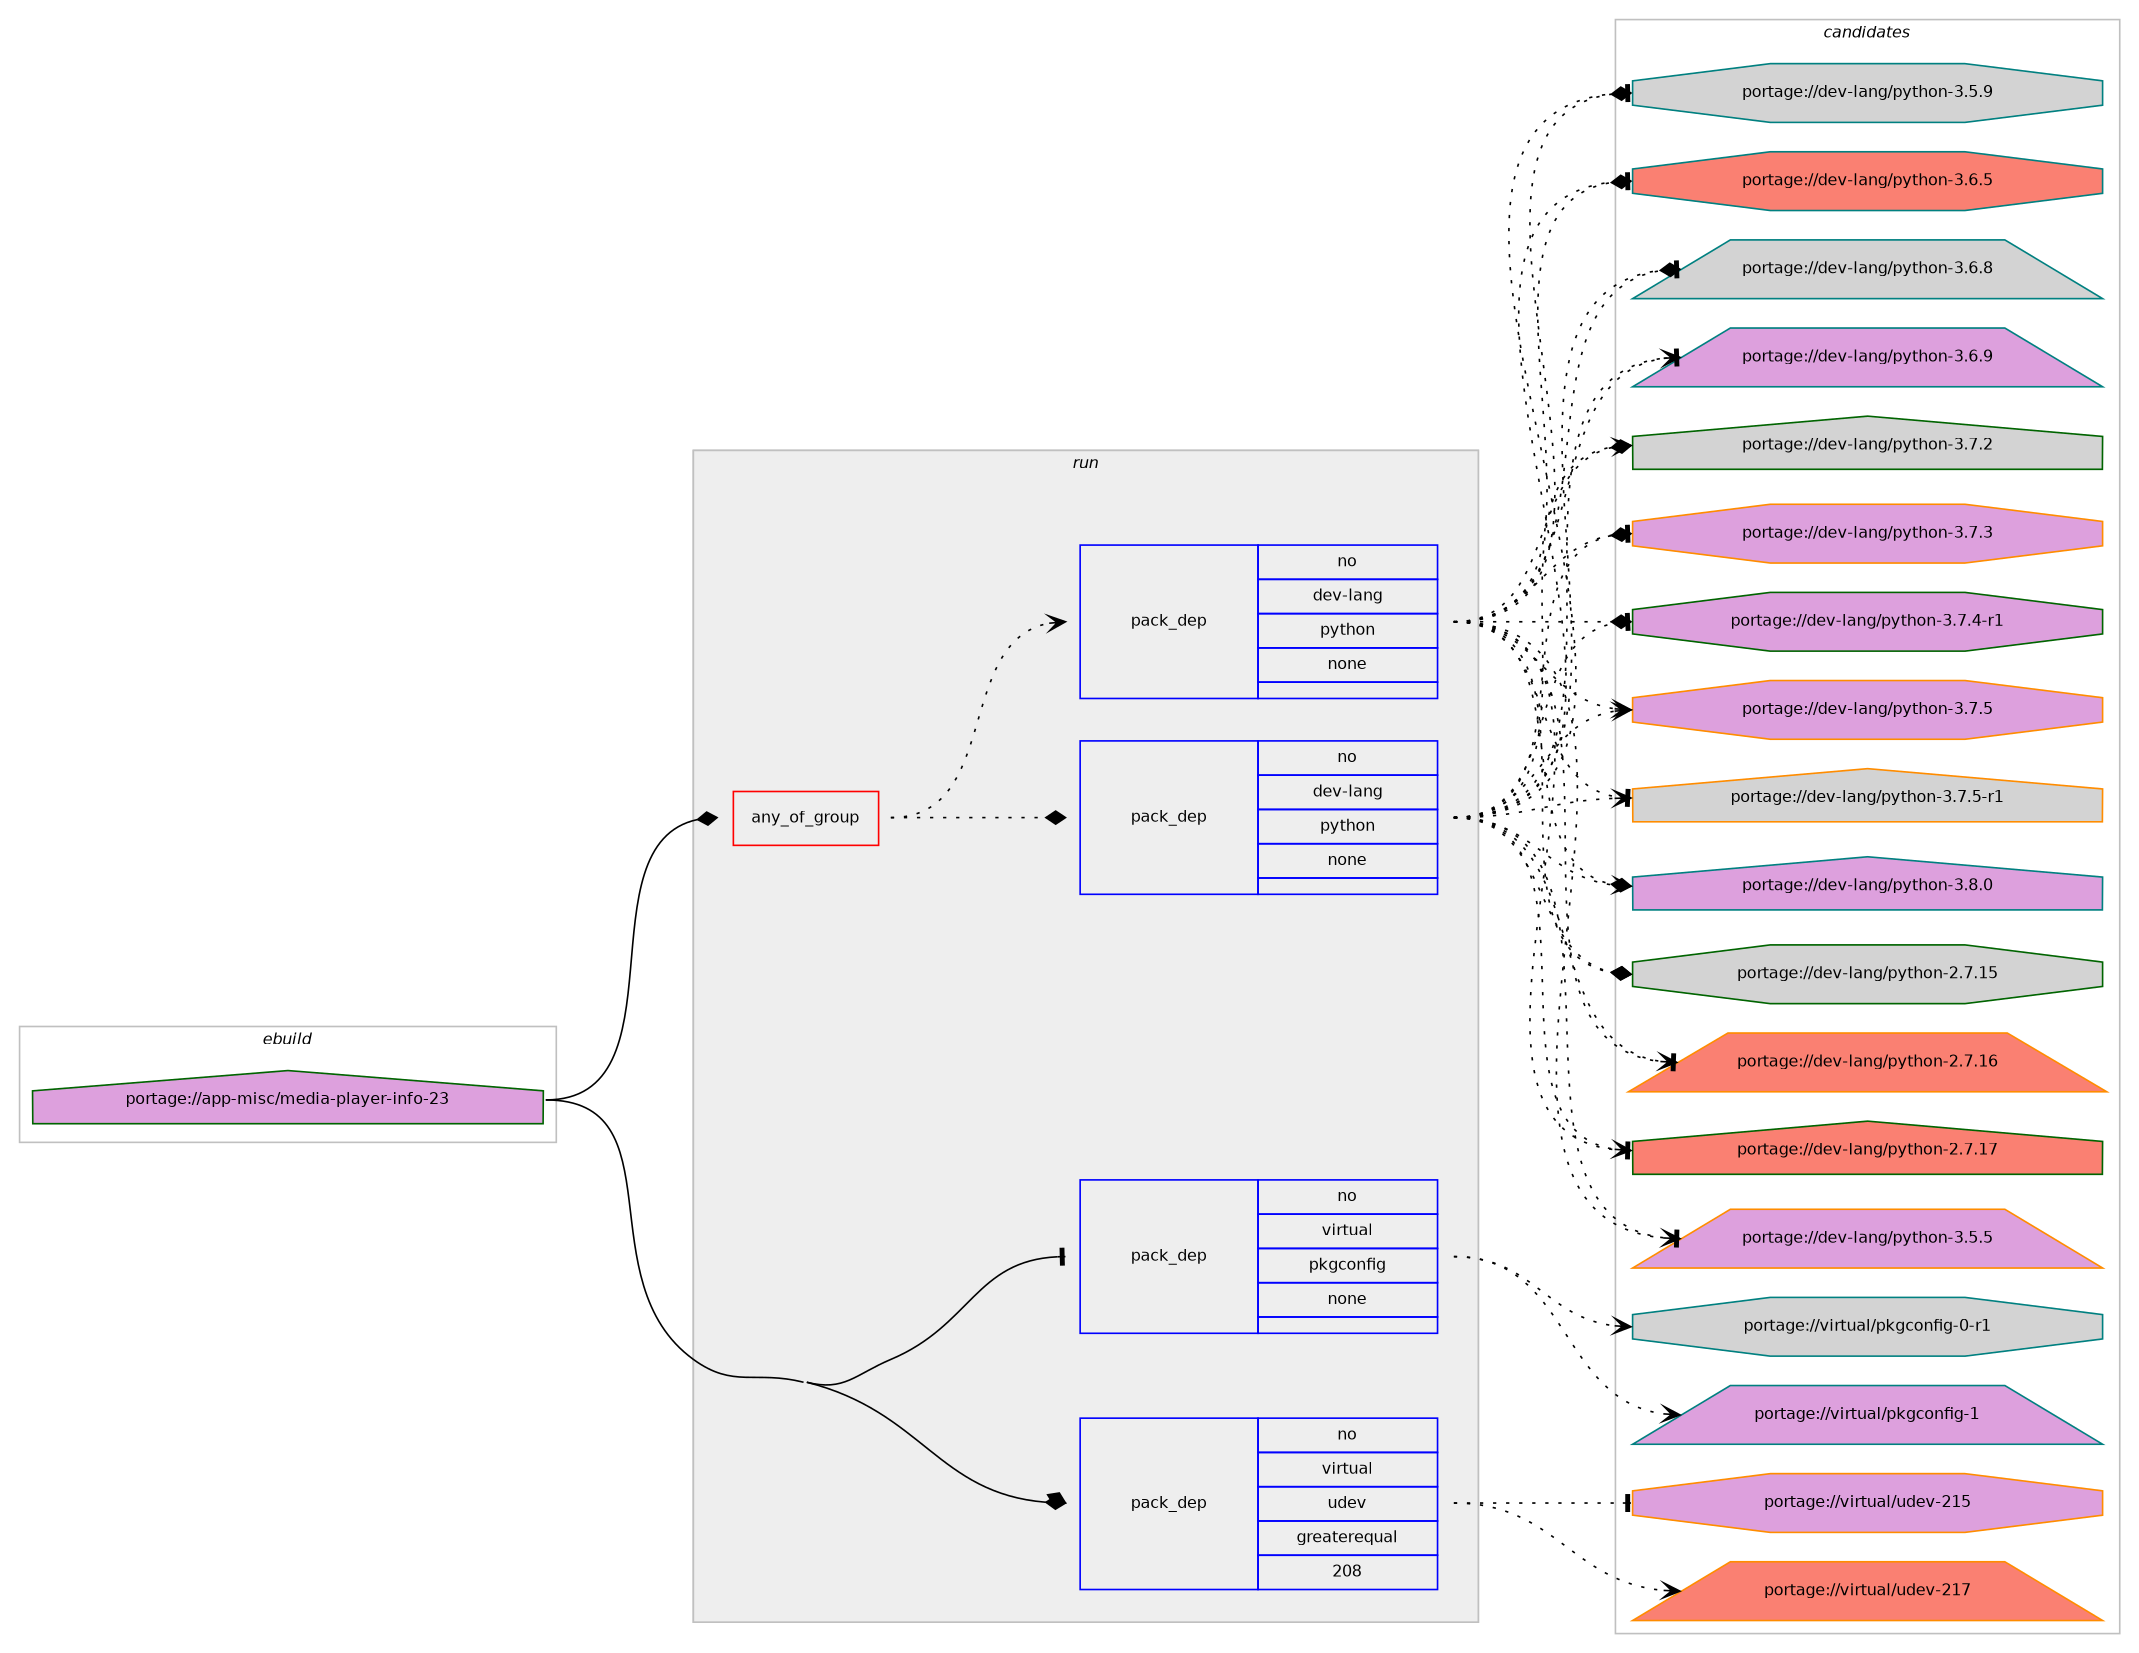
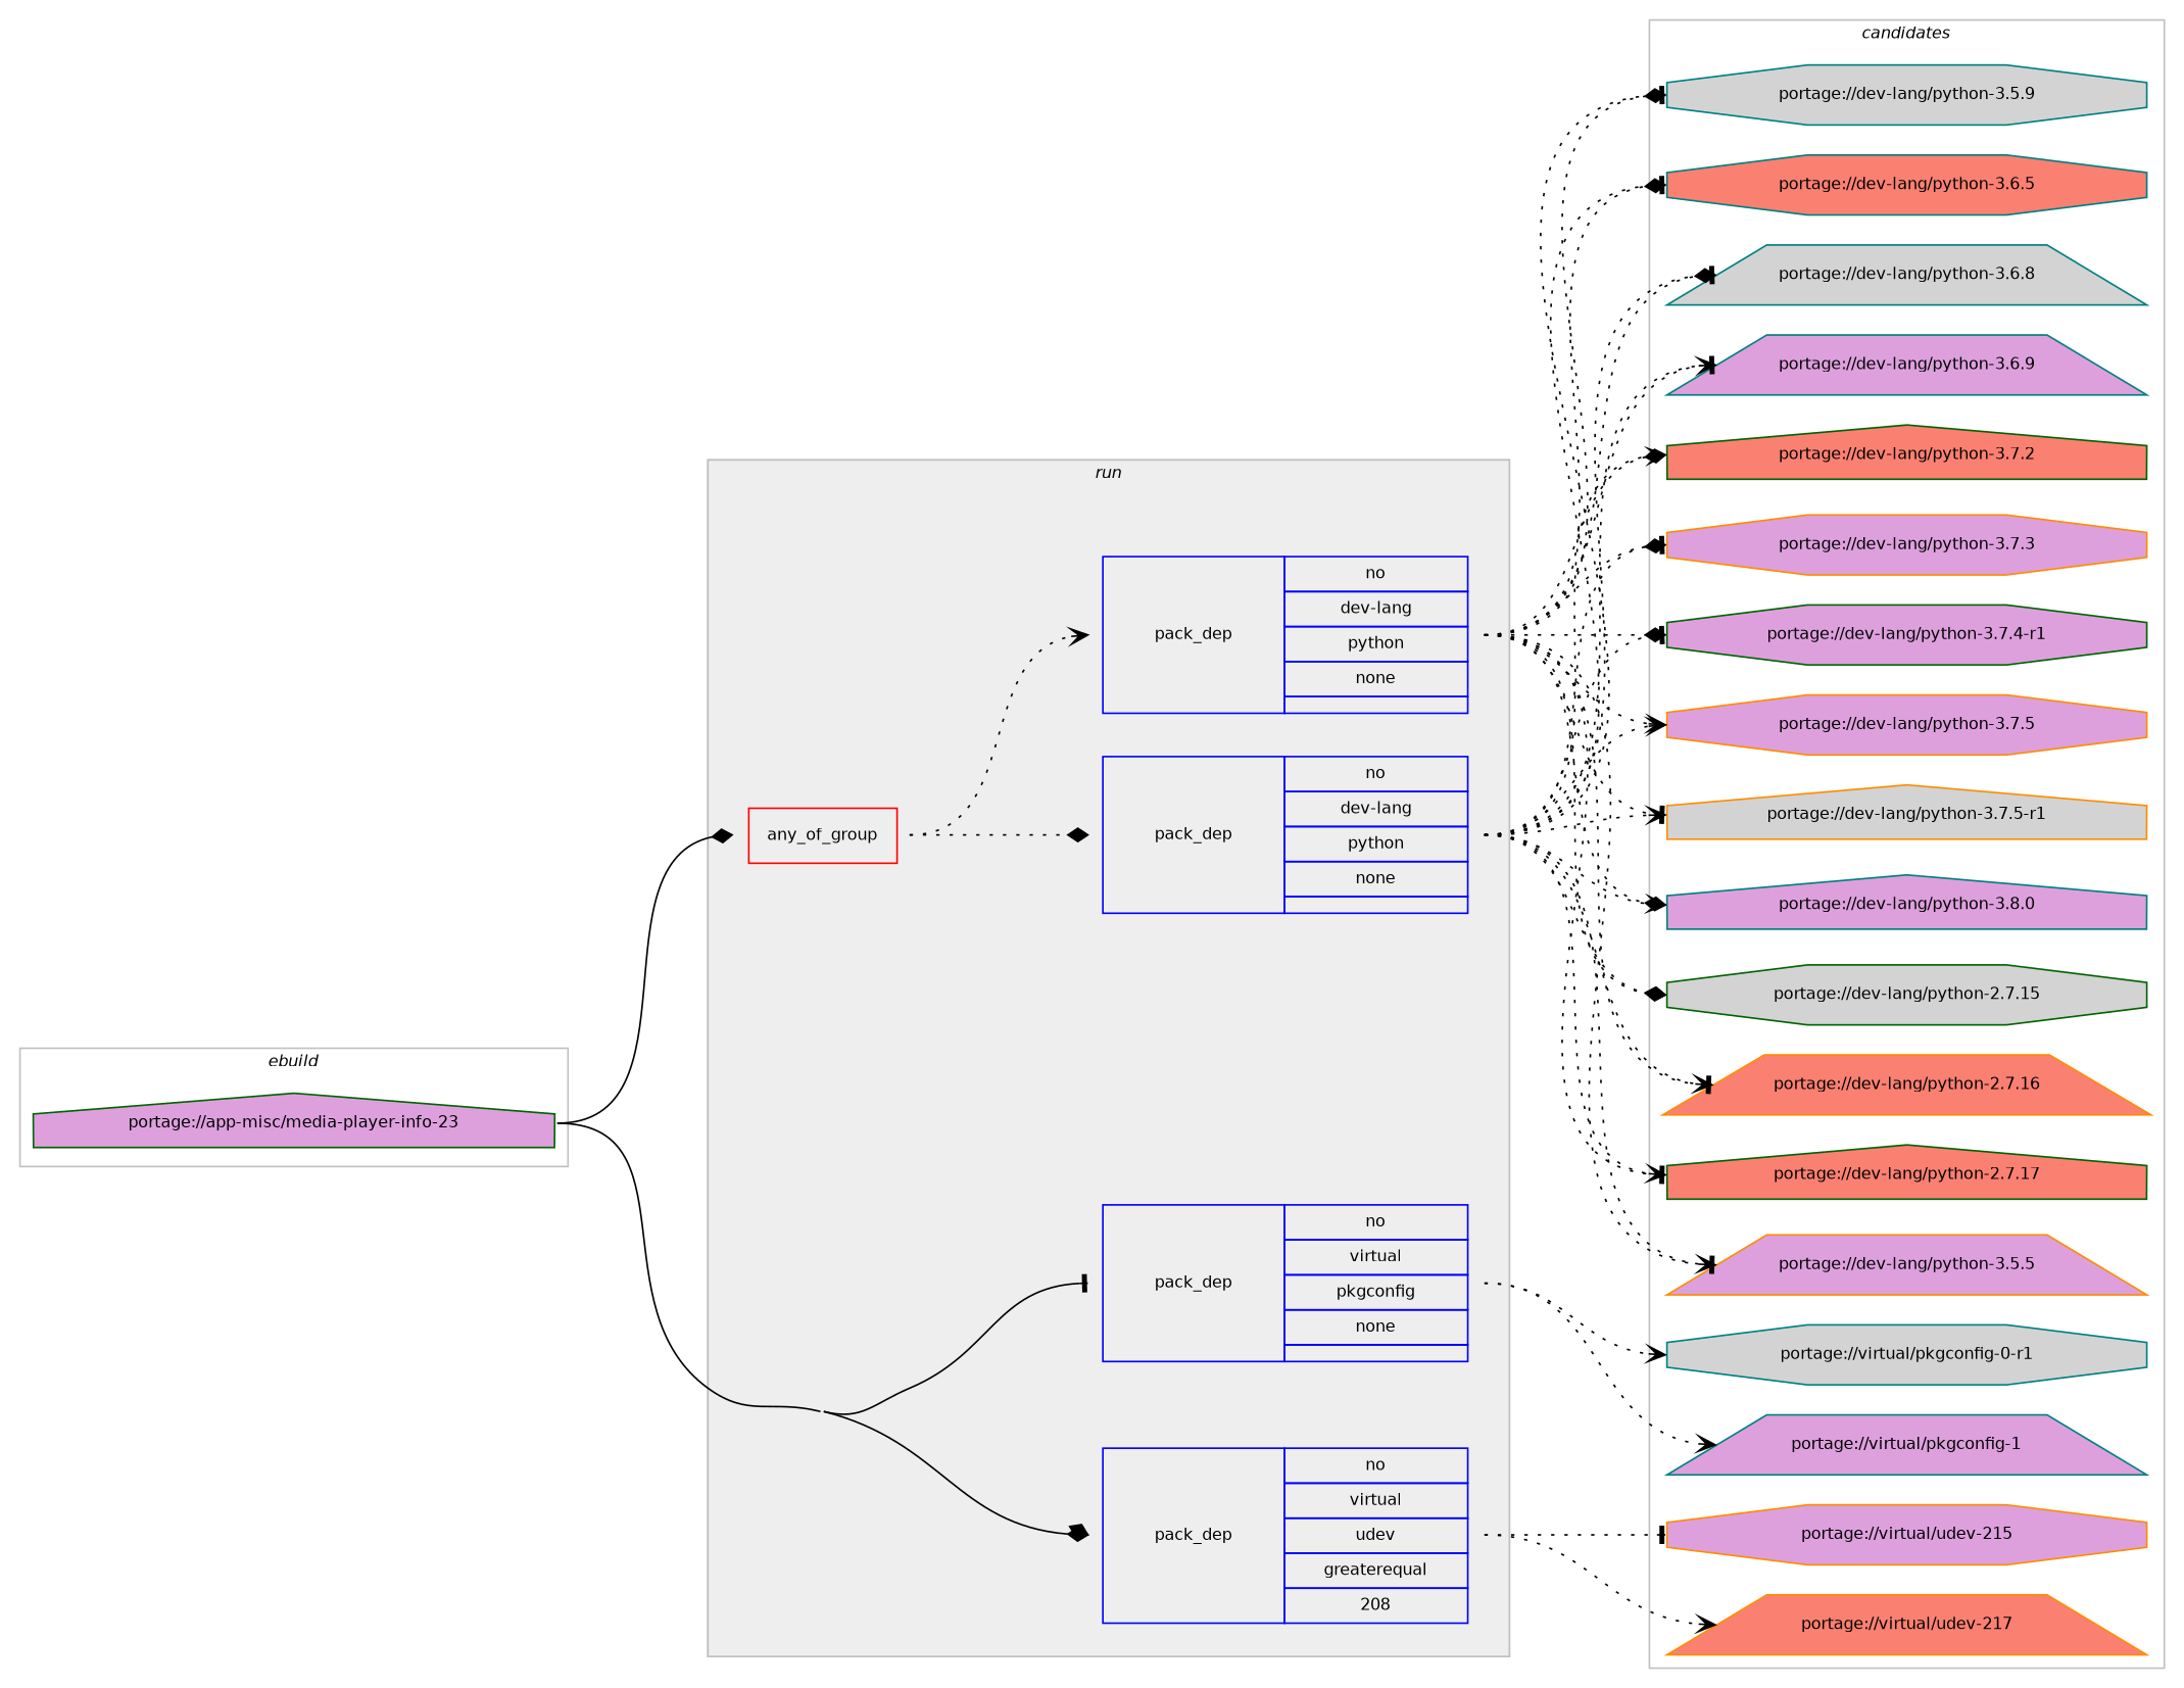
  digraph {
    compound=true
    concentrate=true
    fontname=Helvetica
    fontsize=10
    newrank=true
    rankdir=LR
    ranksep=1.5
    node [color=darkorange fillcolor=plum fontname=Helvetica fontsize=10 shape=octagon style=filled]
    edge [arrowhead=vee headport=w style=dotted tailport=e weight=100]
    n1 [color=darkgreen label="portage://app-misc/media-player-info-23" shape=house width=4]
    n2 [color=blue label=<<TABLE BORDER="0" CELLBORDER="1" CELLSPACING="0" CELLPADDING="4" WIDTH="220"><TR><TD ROWSPAN="6" CELLPADDING="30">pack_dep</TD></TR><TR><TD WIDTH="110">no</TD></TR><TR><TD>dev-lang</TD></TR><TR><TD>python</TD></TR><TR><TD>none</TD></TR><TR><TD></TD></TR></TABLE>> shape=none fillcolor="" style=""]
    n3 [color=blue label=<<TABLE BORDER="0" CELLBORDER="1" CELLSPACING="0" CELLPADDING="4" WIDTH="220"><TR><TD ROWSPAN="6" CELLPADDING="30">pack_dep</TD></TR><TR><TD WIDTH="110">no</TD></TR><TR><TD>dev-lang</TD></TR><TR><TD>python</TD></TR><TR><TD>none</TD></TR><TR><TD></TD></TR></TABLE>> shape=none fillcolor="" style=""]
    n4 [color=red label=<<TABLE BORDER="0" CELLBORDER="1" CELLSPACING="0" CELLPADDING="4"><TR><TD CELLPADDING="10">any_of_group</TD></TR></TABLE>> shape=none fillcolor="" style=""]
    n5 [color=blue label=<<TABLE BORDER="0" CELLBORDER="1" CELLSPACING="0" CELLPADDING="4" WIDTH="220"><TR><TD ROWSPAN="6" CELLPADDING="30">pack_dep</TD></TR><TR><TD WIDTH="110">no</TD></TR><TR><TD>virtual</TD></TR><TR><TD>pkgconfig</TD></TR><TR><TD>none</TD></TR><TR><TD></TD></TR></TABLE>> shape=none fillcolor="" style=""]
    n6 [color=blue label=<<TABLE BORDER="0" CELLBORDER="1" CELLSPACING="0" CELLPADDING="4" WIDTH="220"><TR><TD ROWSPAN="6" CELLPADDING="30">pack_dep</TD></TR><TR><TD WIDTH="110">no</TD></TR><TR><TD>virtual</TD></TR><TR><TD>udev</TD></TR><TR><TD>greaterequal</TD></TR><TR><TD>208</TD></TR></TABLE>> shape=none fillcolor="" style=""]
    n7 [color=darkgreen fillcolor=lightgrey label="portage://dev-lang/python-2.7.15" width=4]
    n8 [fillcolor=salmon label="portage://dev-lang/python-2.7.16" shape=trapezium width=4]
    n9 [color=darkgreen fillcolor=salmon label="portage://dev-lang/python-2.7.17" shape=house width=4]
    n10 [label="portage://dev-lang/python-3.5.5" shape=trapezium width=4]
    n11 [color=teal fillcolor=lightgrey label="portage://dev-lang/python-3.5.9" width=4]
    n12 [color=teal fillcolor=salmon label="portage://dev-lang/python-3.6.5" width=4]
    n13 [color=teal fillcolor=lightgrey label="portage://dev-lang/python-3.6.8" shape=trapezium width=4]
    n14 [color=teal label="portage://dev-lang/python-3.6.9" shape=trapezium width=4]
-   n15 [color=darkgreen fillcolor=lightgrey label="portage://dev-lang/python-3.7.2" shape=house width=4]
+   n15 [color=darkgreen fillcolor=salmon label="portage://dev-lang/python-3.7.2" shape=house width=4]
    n16 [label="portage://dev-lang/python-3.7.3" width=4]
    n17 [color=darkgreen label="portage://dev-lang/python-3.7.4-r1" width=4]
    n18 [label="portage://dev-lang/python-3.7.5" width=4]
    n19 [fillcolor=lightgrey label="portage://dev-lang/python-3.7.5-r1" shape=house width=4]
    n20 [color=teal label="portage://dev-lang/python-3.8.0" shape=house width=4]
    n21 [color=teal fillcolor=lightgrey label="portage://virtual/pkgconfig-0-r1" width=4]
    n22 [color=teal label="portage://virtual/pkgconfig-1" shape=trapezium width=4]
    n23 [label="portage://virtual/udev-215" width=4]
    n24 [fillcolor=salmon label="portage://virtual/udev-217" shape=trapezium width=4]
    subgraph cluster_1 {
      color=gray
      label=<<i>dependencies</i>>
      subgraph cluster_2 {
        color=gray
        fillcolor="#eeeeee"
        label=<<i>compile</i>>
        style=filled
        subgraph sub_3 {
          color=gray
          fillcolor="#eeeeee"
          label=<<i>compile</i>>
          style=filled
          n4
          subgraph sub_4 {
            color=gray
            fillcolor="#eeeeee"
            label=<<i>compile</i>>
            style=filled
            n2
          }
          subgraph sub_5 {
            color=gray
            fillcolor="#eeeeee"
            label=<<i>compile</i>>
            style=filled
            n3
          }
        }
        subgraph sub_6 {
          color=gray
          fillcolor="#eeeeee"
          label=<<i>compile</i>>
          style=filled
          n5
        }
      }
      subgraph cluster_7 {
        color=gray
        fillcolor="#eeeeee"
        label=<<i>compile and run</i>>
        style=filled
        subgraph sub_8 {
          color=gray
          fillcolor="#eeeeee"
          label=<<i>compile and run</i>>
          style=filled
          n6
        }
      }
      subgraph cluster_9 {
        color=gray
        fillcolor="#eeeeee"
        label=<<i>run</i>>
        style=filled
      }
    }
    subgraph cluster_10 {
      color=gray
      label=<<i>ebuild</i>>
      rank=same
      n1
    }
    subgraph cluster_11 {
      color=gray
      label=<<i>candidates</i>>
      rank=same
      subgraph sub_12 {
        color=black
        label=<<i>candidates</i>>
        nodesep=1
        rank=same
        n7
        n8
        n9
        n10
        n11
        n12
        n13
        n14
        n15
        n16
        n17
        n18
        n19
        n20
      }
      subgraph sub_13 {
        color=black
        label=<<i>candidates</i>>
        nodesep=1
        rank=same
        n7
        n8
        n9
        n10
        n11
        n12
        n13
        n14
        n15
        n16
        n17
        n18
        n19
        n20
      }
      subgraph sub_14 {
        color=black
        label=<<i>candidates</i>>
        nodesep=1
        rank=same
        n21
        n22
      }
      subgraph sub_15 {
        color=black
        label=<<i>candidates</i>>
        nodesep=1
        rank=same
        n23
        n24
      }
    }
    n1 -> n4 [arrowhead=diamond style=solid weight=20]
    n1 -> n5 [arrowhead=tee style=solid weight=20]
    n1 -> n6 [arrowhead=diamond style=solid weight=20]
    n2 -> n7 [arrowhead=diamond]
    n2 -> n8 [arrowhead=tee]
    n2 -> n9
    n2 -> n10 [arrowhead=tee]
    n2 -> n11 [arrowhead=tee]
    n2 -> n12 [arrowhead=tee]
    n2 -> n13 [arrowhead=diamond]
    n2 -> n14
    n2 -> n15
    n2 -> n16 [arrowhead=diamond]
    n2 -> n17 [arrowhead=tee]
    n2 -> n18
    n2 -> n19
    n2 -> n20
    n3 -> n7 [arrowhead=diamond]
    n3 -> n8
    n3 -> n9 [arrowhead=tee]
    n3 -> n10
    n3 -> n11 [arrowhead=diamond]
    n3 -> n12 [arrowhead=diamond]
    n3 -> n13 [arrowhead=tee]
    n3 -> n14 [arrowhead=tee]
    n3 -> n15 [arrowhead=diamond]
    n3 -> n16 [arrowhead=tee]
    n3 -> n17 [arrowhead=diamond]
    n3 -> n18
    n3 -> n19 [arrowhead=tee]
    n3 -> n20 [arrowhead=diamond]
    n4 -> n2 [arrowhead=diamond weight=20]
    n4 -> n3 [weight=20]
    n5 -> n21
    n5 -> n22
    n6 -> n23 [arrowhead=tee]
    n6 -> n24
  }
